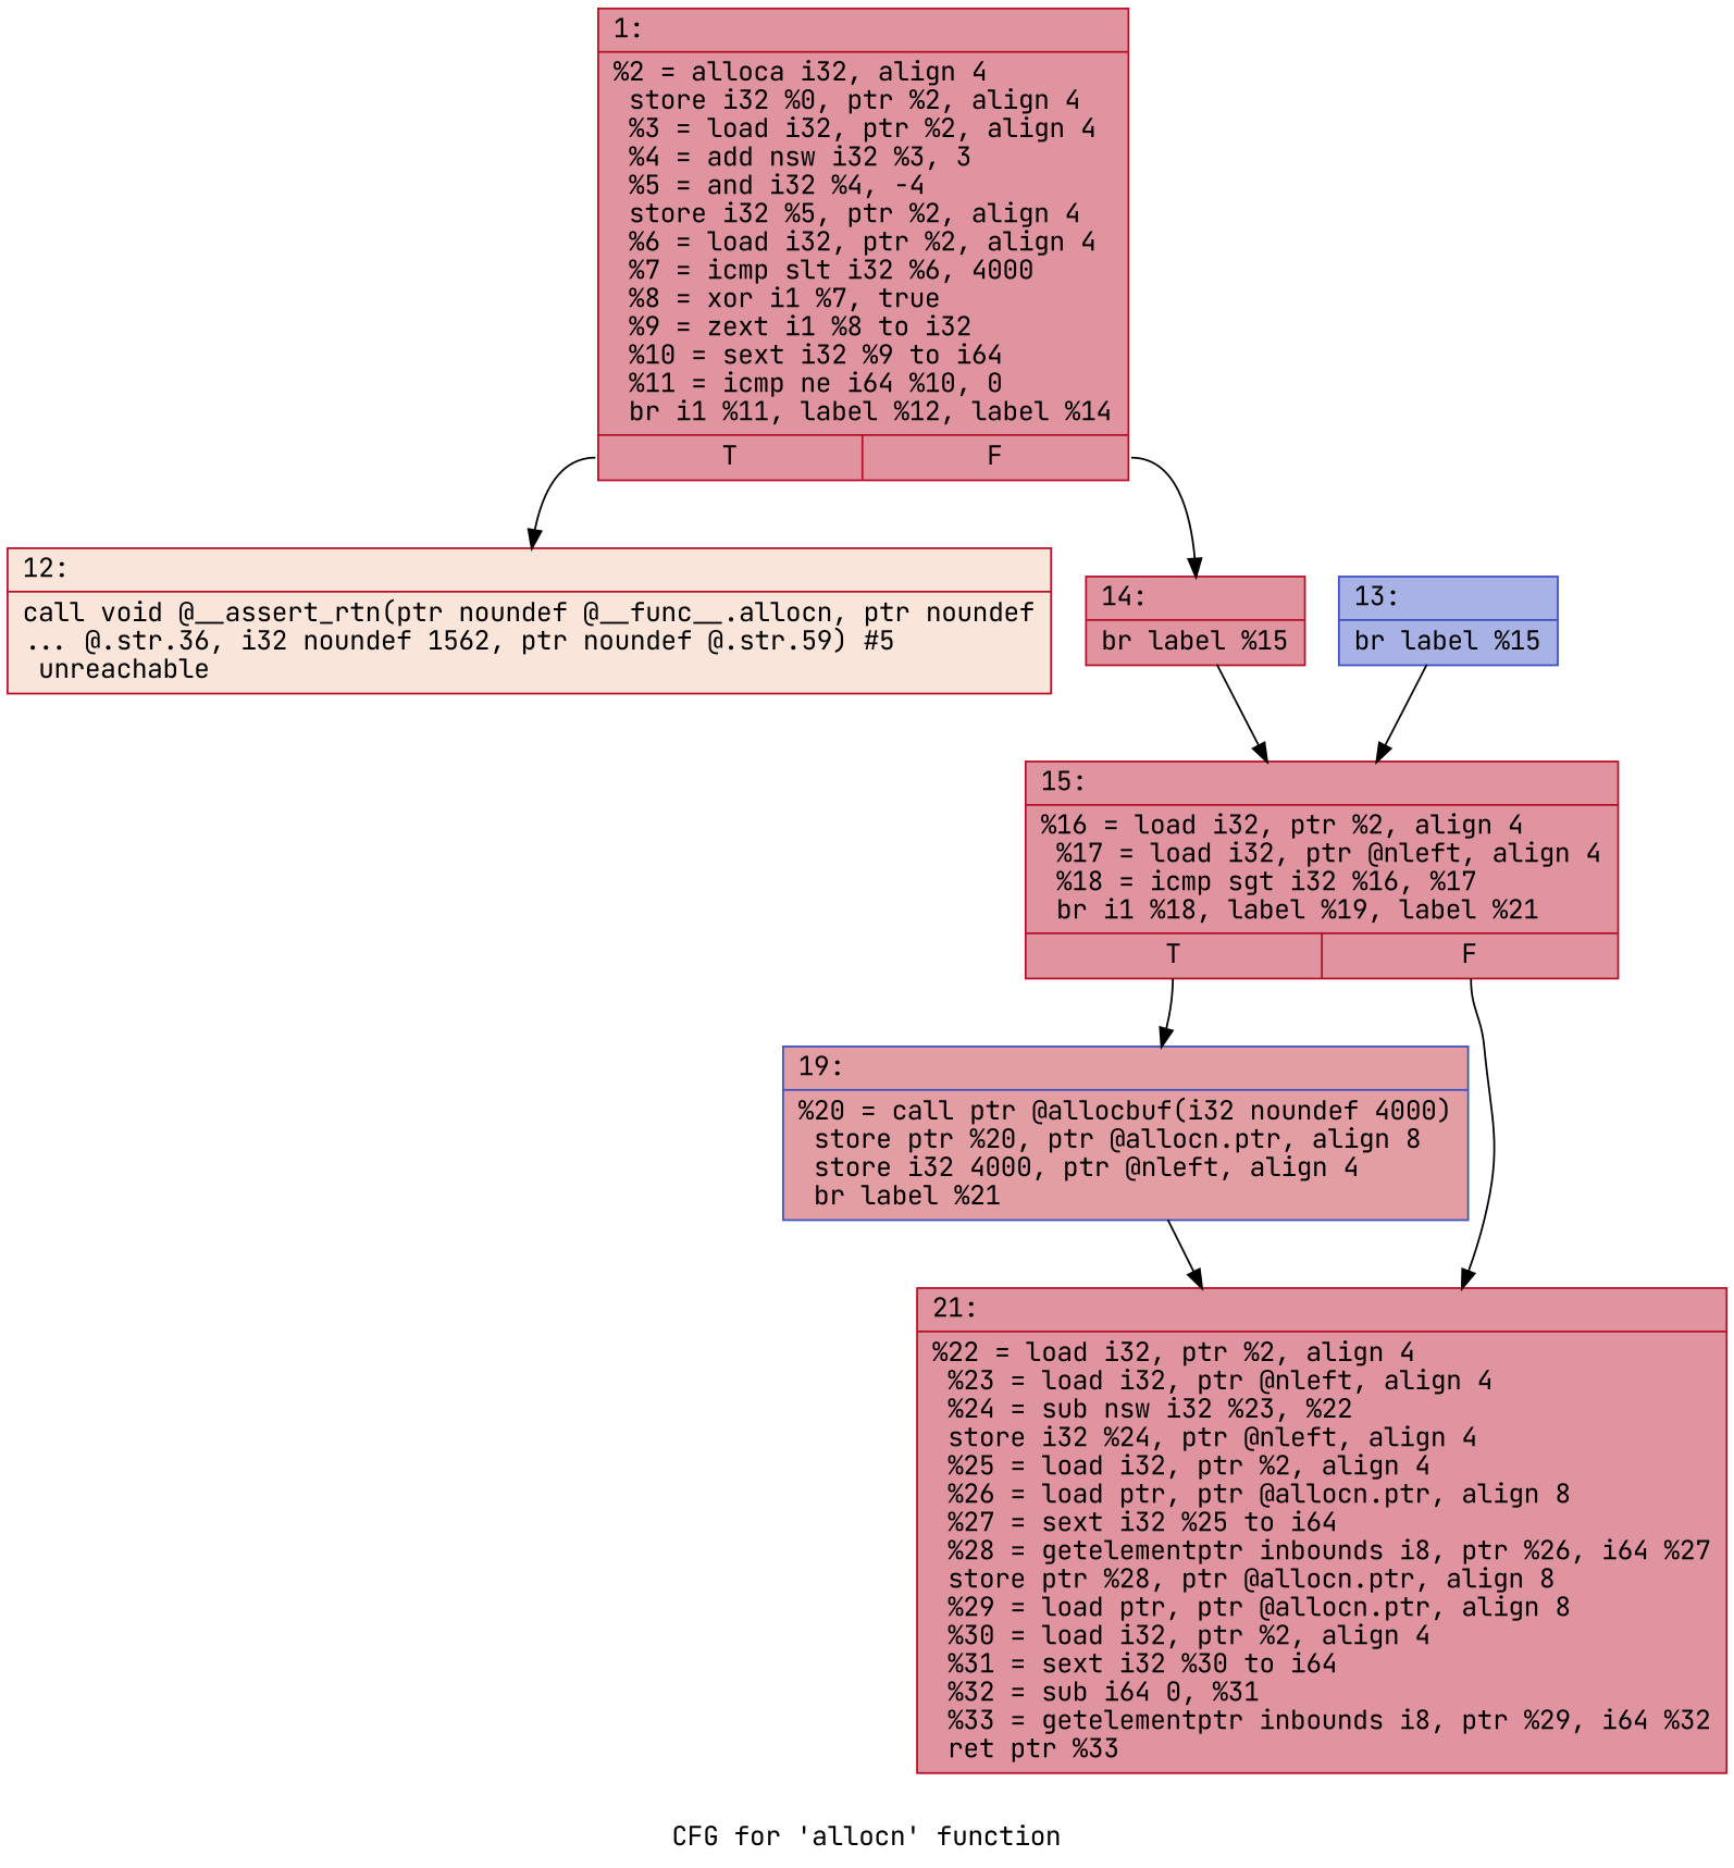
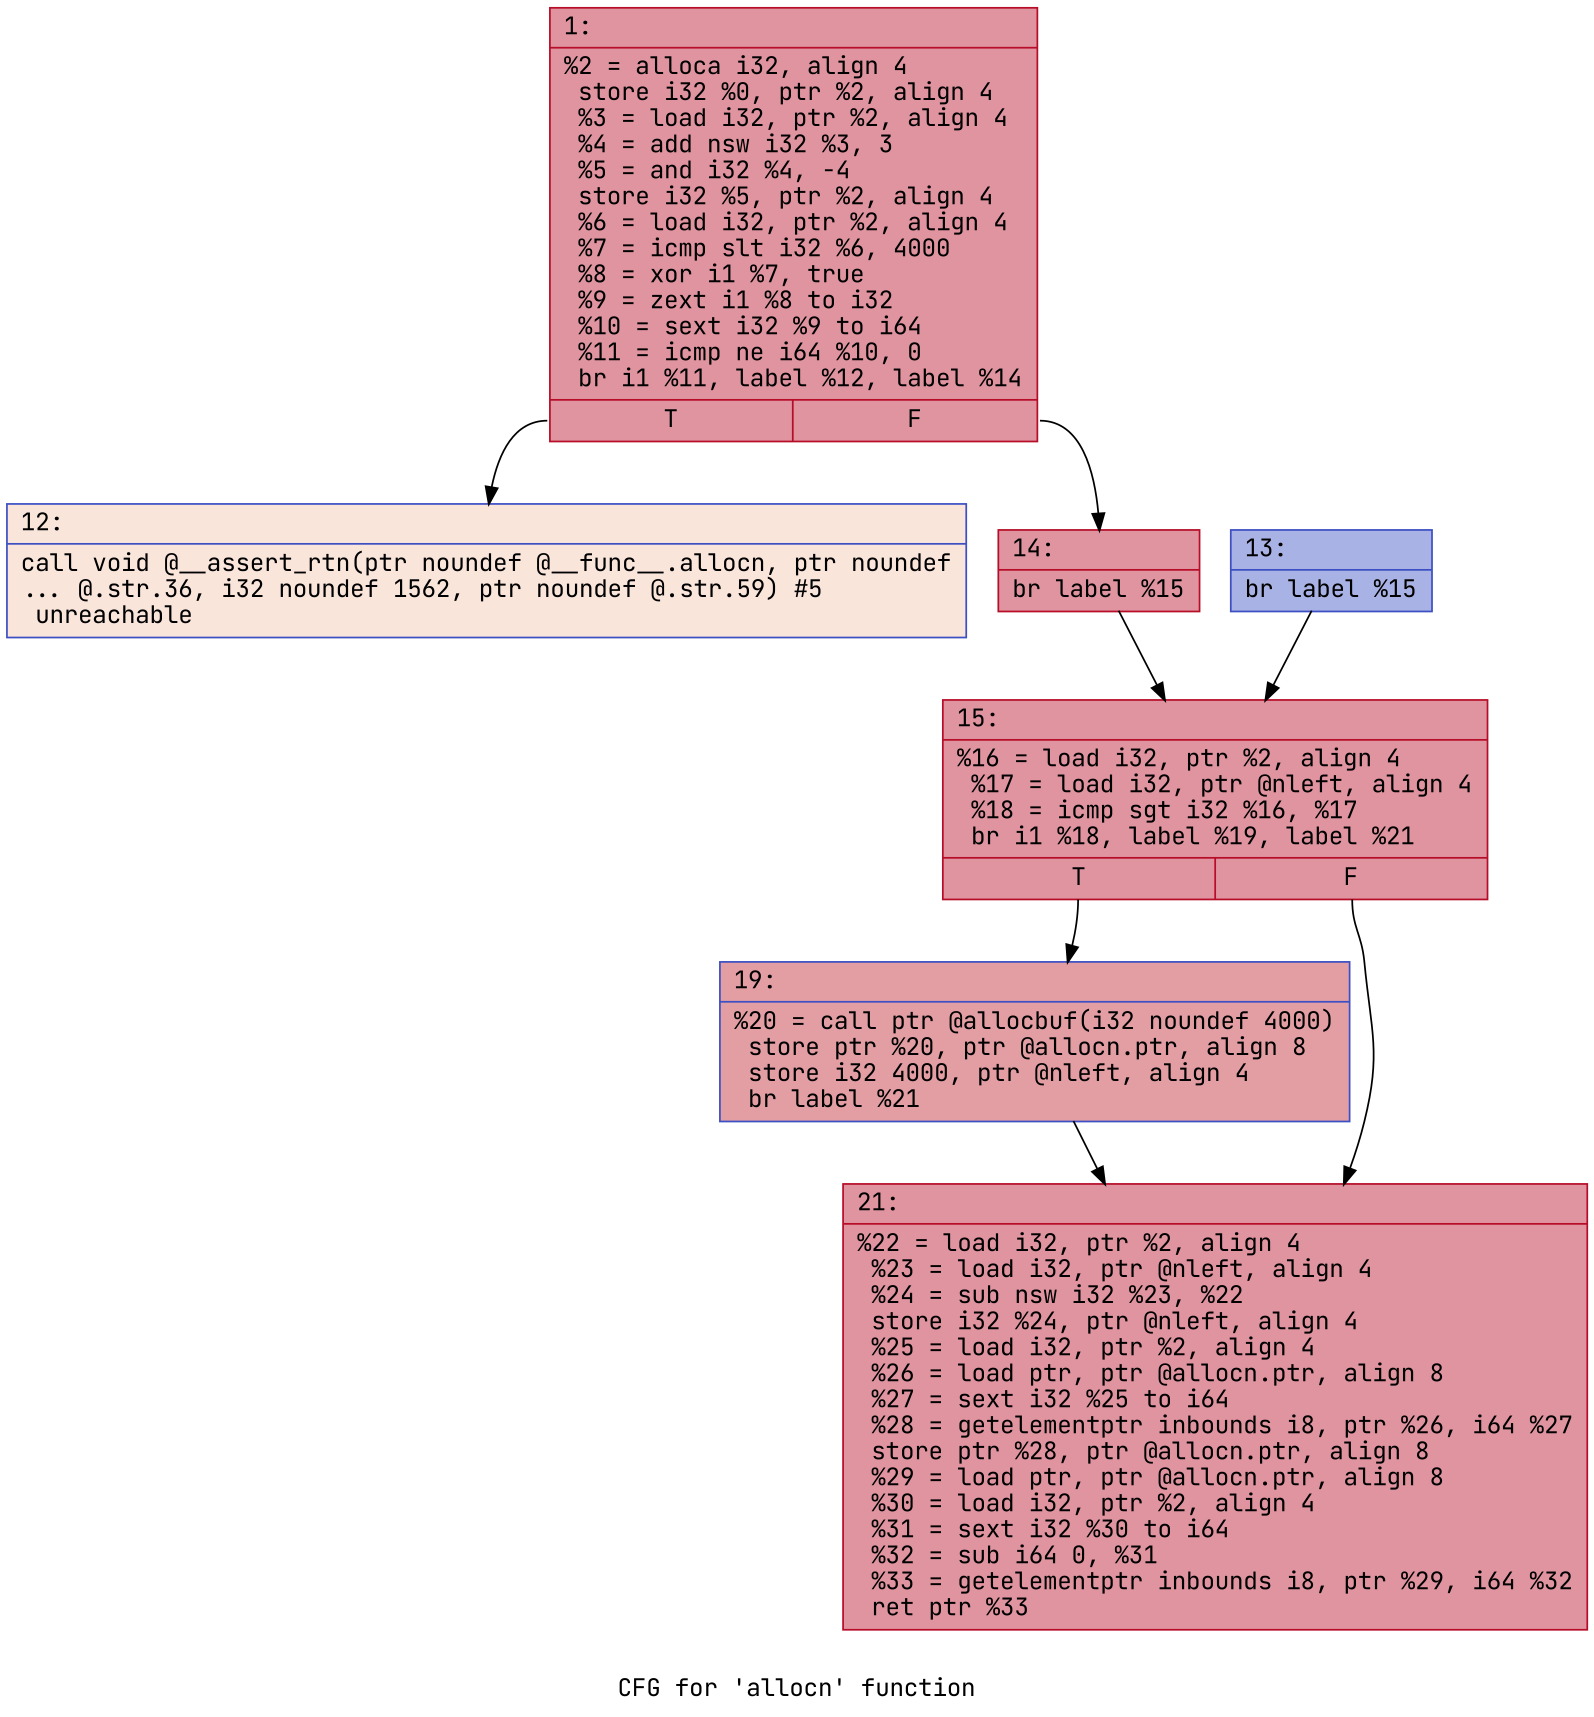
  digraph {
    label="CFG for 'allocn' function"
    fontname="JetBrains Mono"
    node [color="#b70d28ff" fillcolor="#b70d2870" fontname="JetBrains Mono" shape=record style=filled]
    edge [fontname="JetBrains Mono"]
    n1 [label="{1:\l|  %2 = alloca i32, align 4\l  store i32 %0, ptr %2, align 4\l  %3 = load i32, ptr %2, align 4\l  %4 = add nsw i32 %3, 3\l  %5 = and i32 %4, -4\l  store i32 %5, ptr %2, align 4\l  %6 = load i32, ptr %2, align 4\l  %7 = icmp slt i32 %6, 4000\l  %8 = xor i1 %7, true\l  %9 = zext i1 %8 to i32\l  %10 = sext i32 %9 to i64\l  %11 = icmp ne i64 %10, 0\l  br i1 %11, label %12, label %14\l|{<s0>T|<s1>F}}"]
-   n2 [fillcolor="#f4c5ad70" label="{12:\l|  call void @__assert_rtn(ptr noundef @__func__.allocn, ptr noundef\l... @.str.36, i32 noundef 1562, ptr noundef @.str.59) #5\l  unreachable\l}"]
+   n2 [color="#3d50c3ff" fillcolor="#f4c5ad70" label="{12:\l|  call void @__assert_rtn(ptr noundef @__func__.allocn, ptr noundef\l... @.str.36, i32 noundef 1562, ptr noundef @.str.59) #5\l  unreachable\l}"]
    n3 [label="{14:\l|  br label %15\l}"]
    n4 [label="{15:\l|  %16 = load i32, ptr %2, align 4\l  %17 = load i32, ptr @nleft, align 4\l  %18 = icmp sgt i32 %16, %17\l  br i1 %18, label %19, label %21\l|{<s0>T|<s1>F}}"]
    n5 [color="#3d50c3ff" fillcolor="#3d50c370" label="{13:\l|  br label %15\l}"]
    n6 [color="#3d50c3ff" fillcolor="#be242e70" label="{19:\l|  %20 = call ptr @allocbuf(i32 noundef 4000)\l  store ptr %20, ptr @allocn.ptr, align 8\l  store i32 4000, ptr @nleft, align 4\l  br label %21\l}"]
    n7 [label="{21:\l|  %22 = load i32, ptr %2, align 4\l  %23 = load i32, ptr @nleft, align 4\l  %24 = sub nsw i32 %23, %22\l  store i32 %24, ptr @nleft, align 4\l  %25 = load i32, ptr %2, align 4\l  %26 = load ptr, ptr @allocn.ptr, align 8\l  %27 = sext i32 %25 to i64\l  %28 = getelementptr inbounds i8, ptr %26, i64 %27\l  store ptr %28, ptr @allocn.ptr, align 8\l  %29 = load ptr, ptr @allocn.ptr, align 8\l  %30 = load i32, ptr %2, align 4\l  %31 = sext i32 %30 to i64\l  %32 = sub i64 0, %31\l  %33 = getelementptr inbounds i8, ptr %29, i64 %32\l  ret ptr %33\l}"]
    n1 -> n2 [tailport=s0]
    n1 -> n3 [tailport=s1]
    n3 -> n4
    n4 -> n6 [tailport=s0]
    n4 -> n7 [tailport=s1]
    n5 -> n4
    n6 -> n7
  }
